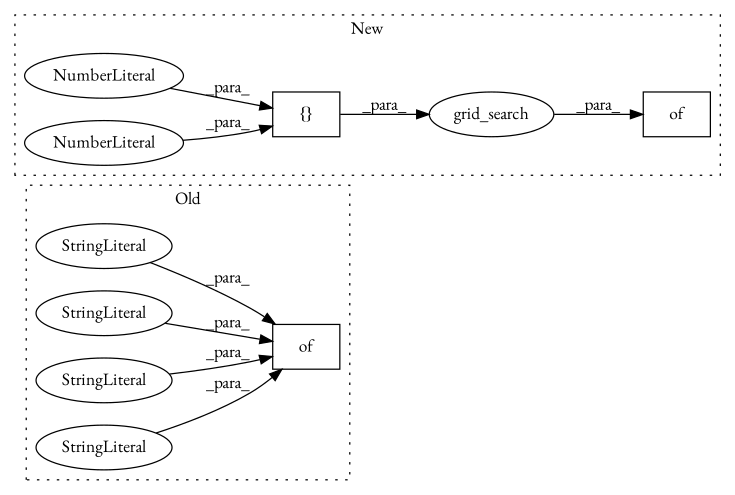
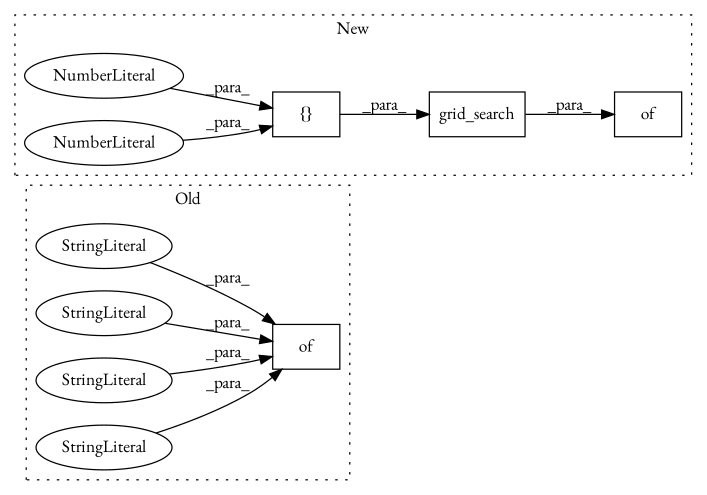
  digraph {
    rankdir=LR
    fontname="EB Garamond"
    node [a=45 l="3,1" shape=ellipse fontname="EB Garamond"]
    edge [fontname="EB Garamond"]
    n1 [a=32 label=of s="1641,1888" shape=box]
    n2 [l=14 label=StringLiteral s=1674]
    n3 [l=15 label=StringLiteral s=1644]
    n4 [l=9 label=StringLiteral s=1872]
    n5 [l=6 label=StringLiteral s=1882]
-   n6 [a=32 l="12,1" label=grid_search s="1888,1925"]
+   n6 [a=32 l="12,1" label=grid_search s="1888,1925" shape=box]
    n7 [a=4 l="1,1" label="{}" s="1911,1924" shape=box]
    n8 [a=32 label=of s="1875,1926" shape=box]
    n9 [a=34 l=6 label=NumberLiteral s=1912]
    n10 [a=34 l=5 label=NumberLiteral s=1919]
    subgraph cluster_1 {
      label=Old
      style=dotted
      n1
      n2
      n3
      n4
      n5
    }
    subgraph cluster_2 {
      label=New
      style=dotted
      n6
      n7
      n8
      n9
      n10
    }
    n2 -> n1 [label=_para_]
    n3 -> n1 [label=_para_]
    n4 -> n1 [label=_para_]
    n5 -> n1 [label=_para_]
    n6 -> n8 [label=_para_]
    n7 -> n6 [label=_para_]
    n9 -> n7 [label=_para_]
    n10 -> n7 [label=_para_]
  }
